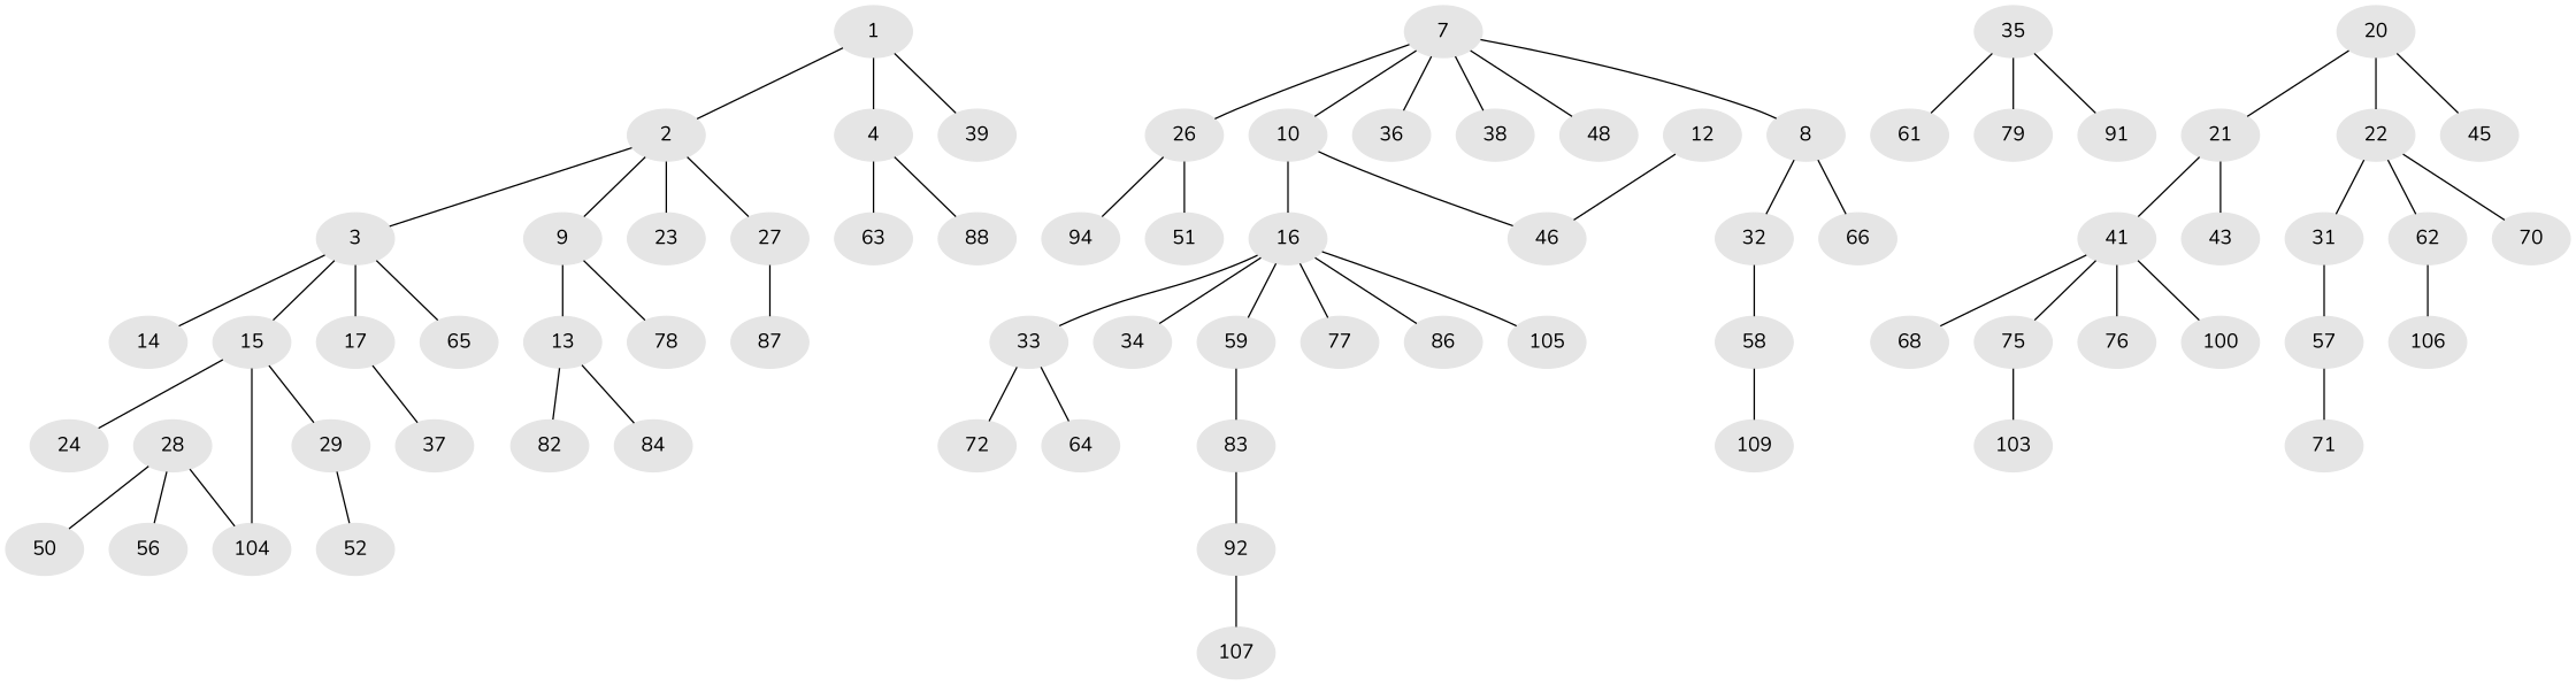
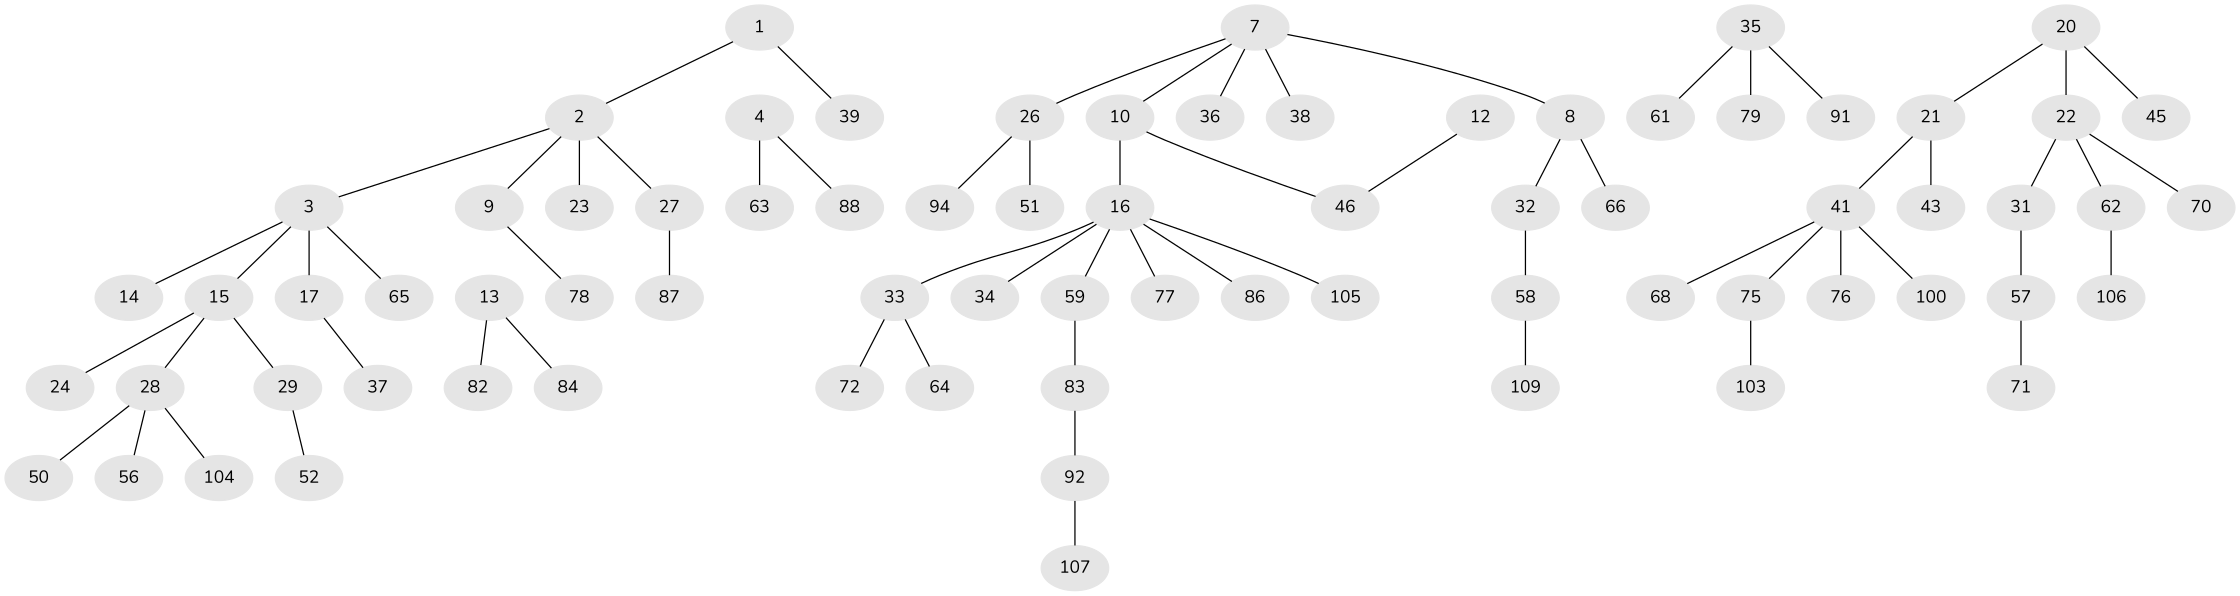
  graph {
    fontname=Nunito
    node [color=gray90 fontname=Nunito style=filled]
    edge [fontname=Nunito]
    2 [super="+5"]
    3 [super="+11"]
    9 [super="+69"]
    23
    27
    1
    4 [super="+25"]
    39 [super="+55"]
    63
    88
    14
    15
    17
    65 [super="+102"]
    13 [super="+101"]
    78
    87
    7 [super="+40"]
    8 [super="+49"]
    10
    26 [super="+89"]
    36
    38 [super="+93"]
-   48
    24
    28 [super="+42"]
    29
    37 [super="+53"]
    35 [super="+47"]
    61
    79 [super="+85"]
    91
    32 [super="+44"]
    66
    16 [super="+18"]
    46
    51
    94
    58 [super="+80"]
    82 [super="+99"]
    84
    12 [super="+19"]
    33 [super="+67"]
    34 [super="+54"]
    59 [super="+74"]
    77
    86
    105
    21 [super="+97"]
    20
    22 [super="+30"]
    45 [super="+98"]
    50
    56
    104
    52 [super="+73"]
    64 [super="+81"]
    72
    83
    41 [super="+60"]
    43
    31
    62
    70
    68 [super="+96"]
    75 [super="+90"]
    76
    100
    57 [super="+95"]
    106
    71
    109
    103
    92
    107 [super="+108"]
    2 -- 3
    2 -- 9
    2 -- 23
    2 -- 27
    3 -- 14
    3 -- 15
    3 -- 17
    3 -- 65
-   9 -- 13
    9 -- 78
    27 -- 87
    1 -- 2
-   1 -- 4
    1 -- 39
    4 -- 63
    4 -- 88
    15 -- 24
-   15 -- 104
+   15 -- 28
    15 -- 29
    17 -- 37
    13 -- 82
    13 -- 84
    7 -- 8
    7 -- 10
    7 -- 26
    7 -- 36
    7 -- 38
-   7 -- 48
    8 -- 32
    8 -- 66
    10 -- 16
    10 -- 46
    26 -- 51
    26 -- 94
    28 -- 50
    28 -- 56
    28 -- 104
    29 -- 52
    35 -- 61
    35 -- 79
    35 -- 91
    32 -- 58
    16 -- 33
    16 -- 34
    16 -- 59
    16 -- 77
    16 -- 86
    16 -- 105
    58 -- 109
    12 -- 46
    33 -- 64
    33 -- 72
    59 -- 83
    21 -- 41
    21 -- 43
    20 -- 21
    20 -- 22
    20 -- 45
    22 -- 31
    22 -- 62
    22 -- 70
    83 -- 92
    41 -- 68
    41 -- 75
    41 -- 76
    41 -- 100
    31 -- 57
    62 -- 106
    75 -- 103
    57 -- 71
    92 -- 107
  }
